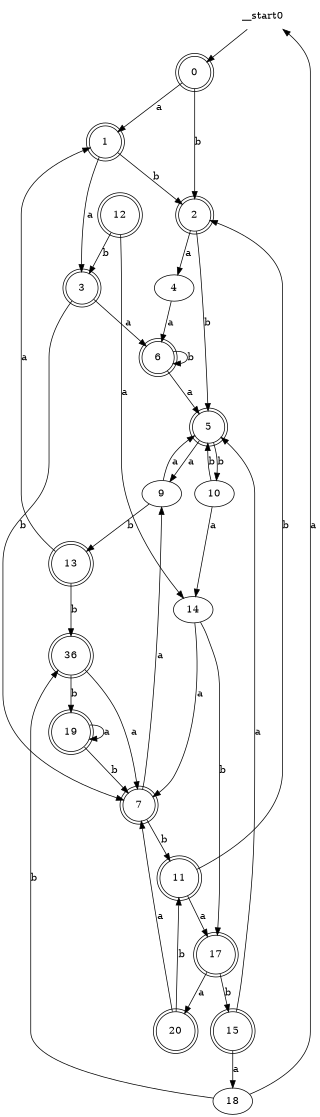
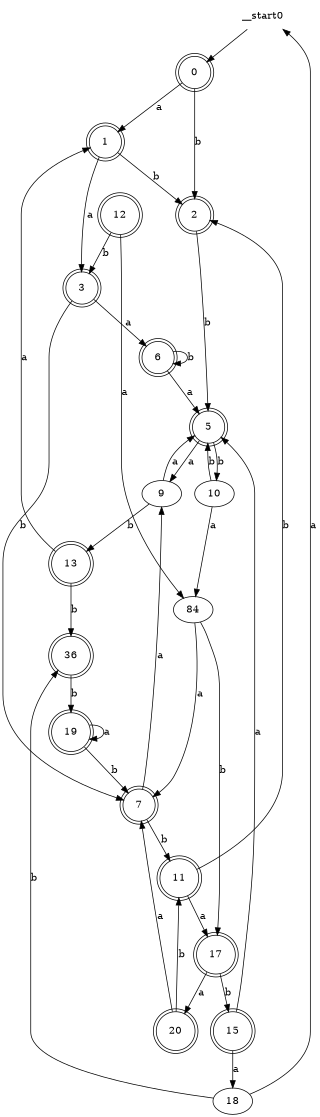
  digraph {
    node [shape=doublecircle]
    __start0 [shape=none]
    0
    1
    2
    3
-   4 [shape=""]
    5
    6
    7
    9 [shape=""]
    10 [shape=""]
    11
    13
-   14 [shape=""]
+   14 [label=84 shape=""]
    17
    12
    n17 [label=36]
    15
    18 [shape=""]
    19
    20
    __start0 -> 0
    0 -> 1 [label=a]
    0 -> 2 [label=b]
    1 -> 2 [label=b]
    1 -> 3 [label=a]
-   2 -> 4 [label=a]
    2 -> 5 [label=b]
    3 -> 6 [label=a]
    3 -> 7 [label=b]
-   4 -> 6 [label=a]
    5 -> 9 [label=a]
    5 -> 10 [label=b]
    6 -> 5 [label=a]
    6 -> 6 [label=b]
    7 -> 9 [label=a]
    7 -> 11 [label=b]
    9 -> 5 [label=a]
    9 -> 13 [label=b]
    10 -> 5 [label=b]
    10 -> 14 [label=a]
    11 -> 2 [label=b]
    11 -> 17 [label=a]
    13 -> 1 [label=a]
    13 -> n17 [label=b]
    14 -> 7 [label=a]
    14 -> 17 [label=b]
    17 -> 15 [label=b]
    17 -> 20 [label=a]
    12 -> 3 [label=b]
    12 -> 14 [label=a]
-   n17 -> 7 [label=a]
    n17 -> 19 [label=b]
    15 -> 5 [label=a]
    15 -> 18 [label=a]
    18 -> __start0 [label=a]
    18 -> n17 [label=b]
    19 -> 7 [label=b]
    19 -> 19 [label=a]
    20 -> 7 [label=a]
    20 -> 11 [label=b]
  }
